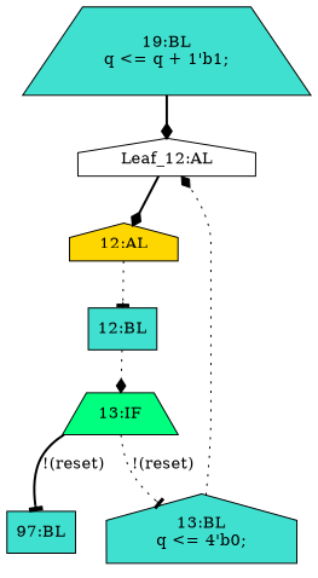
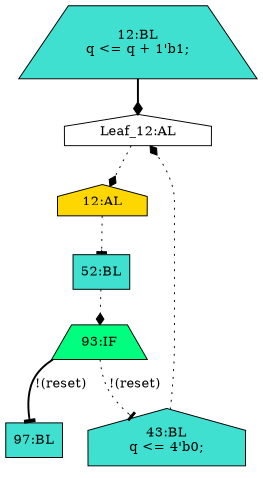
  strict digraph {
    node [fillcolor=turquoise shape=house statements="[]" style=filled typ=Block]
    edge [arrowhead=diamond cond="[]" lineno=None style=dotted]
-   n1 [ast="<pyverilog.vparser.ast.Block object at 0x7ffbe8064ed0>" label="19:BL\nq <= q + 1'b1;" shape=trapezium statements="[<pyverilog.vparser.ast.NonblockingSubstitution object at 0x7ffbe7dce4d0>]"]
+   n1 [ast="<pyverilog.vparser.ast.Block object at 0x7ffbe8064ed0>" label="12:BL\nq <= q + 1'b1;" shape=trapezium statements="[<pyverilog.vparser.ast.NonblockingSubstitution object at 0x7ffbe7dce4d0>]"]
    n2 [def_var="['q']" label="Leaf_12:AL" fillcolor="" statements="" style="" typ=""]
    n3 [ast="<pyverilog.vparser.ast.Always object at 0x7ffbe7dc3fd0>" clk_sens=True fillcolor=gold label="12:AL" sens="['clk']" typ=Always use_var="['reset', 'q', 'slowena']"]
-   n4 [ast="<pyverilog.vparser.ast.Block object at 0x7ffbe80f50d0>" label="12:BL" shape=box]
+   n4 [ast="<pyverilog.vparser.ast.Block object at 0x7ffbe80f50d0>" label="52:BL" shape=box]
    n5 [ast="<pyverilog.vparser.ast.Block object at 0x7ffbe7dd6910>" label="97:BL" shape=box]
-   n6 [ast="<pyverilog.vparser.ast.Block object at 0x7ffbe80f5390>" label="13:BL\nq <= 4'b0;" statements="[<pyverilog.vparser.ast.NonblockingSubstitution object at 0x7ffbe7dd6810>]"]
-   n7 [ast="<pyverilog.vparser.ast.IfStatement object at 0x7ffbe7dd6bd0>" fillcolor=springgreen label="13:IF" shape=trapezium typ=IfStatement]
+   n6 [ast="<pyverilog.vparser.ast.Block object at 0x7ffbe80f5390>" label="43:BL\nq <= 4'b0;" statements="[<pyverilog.vparser.ast.NonblockingSubstitution object at 0x7ffbe7dd6810>]"]
+   n7 [ast="<pyverilog.vparser.ast.IfStatement object at 0x7ffbe7dd6bd0>" fillcolor=springgreen label="93:IF" shape=trapezium typ=IfStatement]
    n1 -> n2 [style=bold]
-   n2 -> n3 [style=bold cond="" lineno=""]
+   n2 -> n3 [cond="" lineno=""]
    n3 -> n4 [arrowhead=tee]
    n4 -> n7
    n6 -> n2
    n7 -> n5 [arrowhead=tee cond="['reset']" label="!(reset)" lineno=13 style=bold]
    n7 -> n6 [arrowhead=tee cond="['reset']" label="!(reset)" lineno=13]
  }
